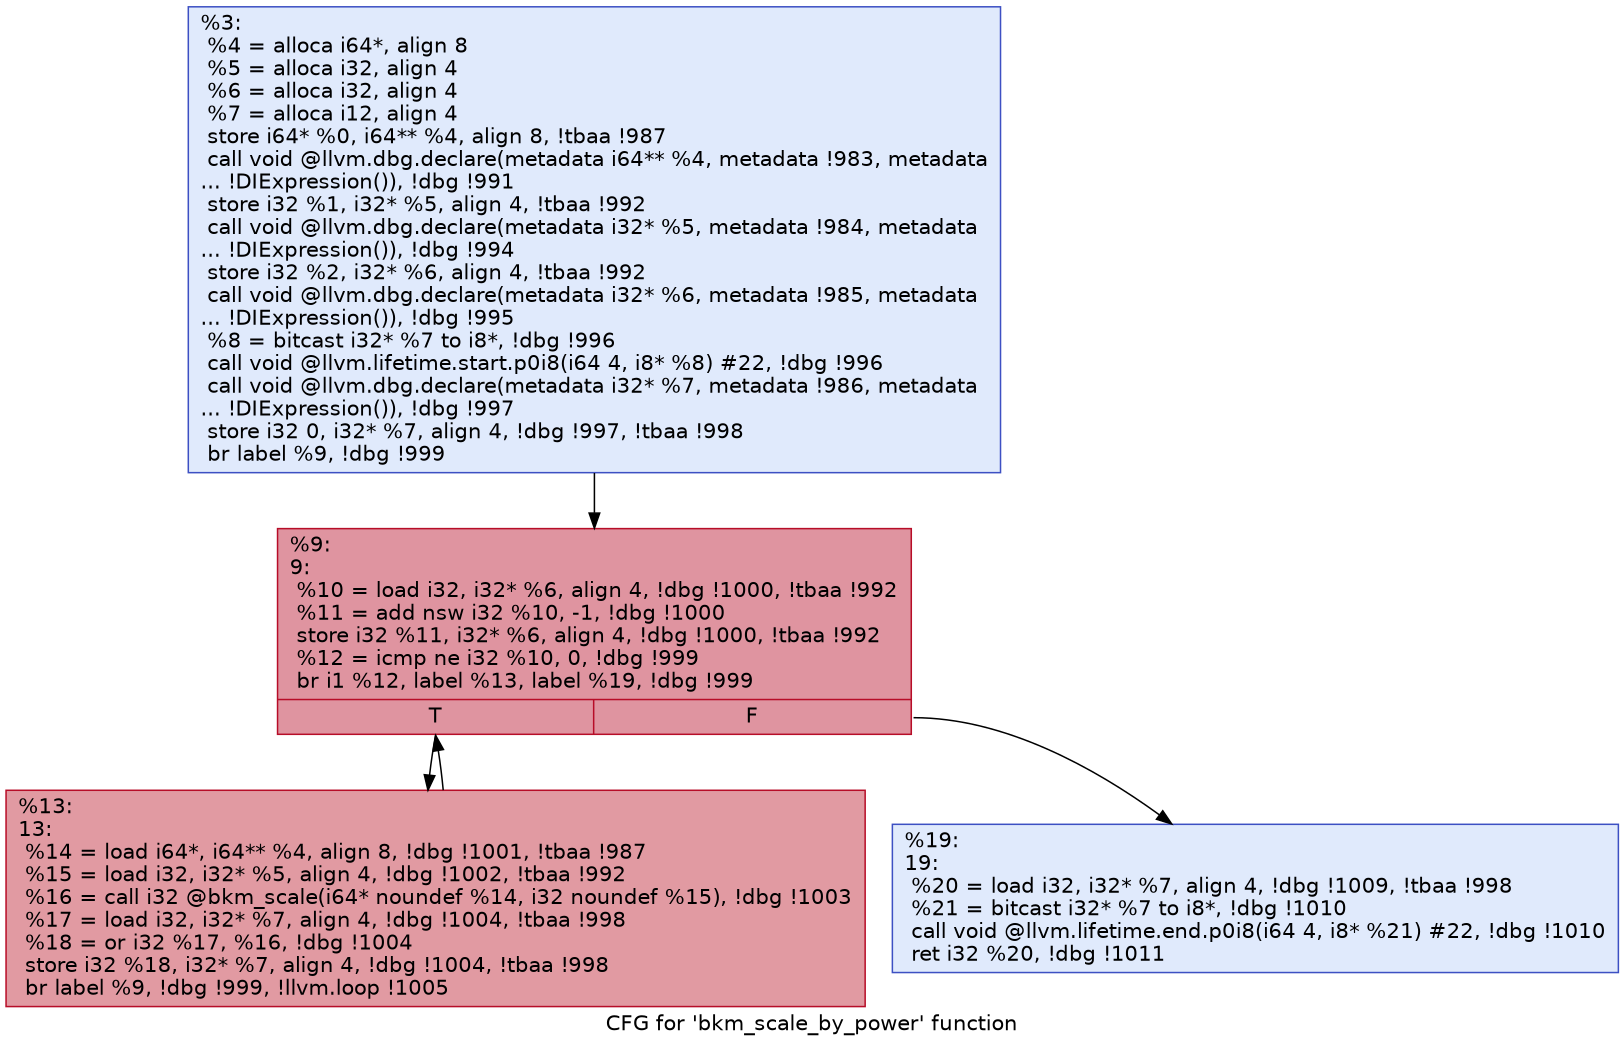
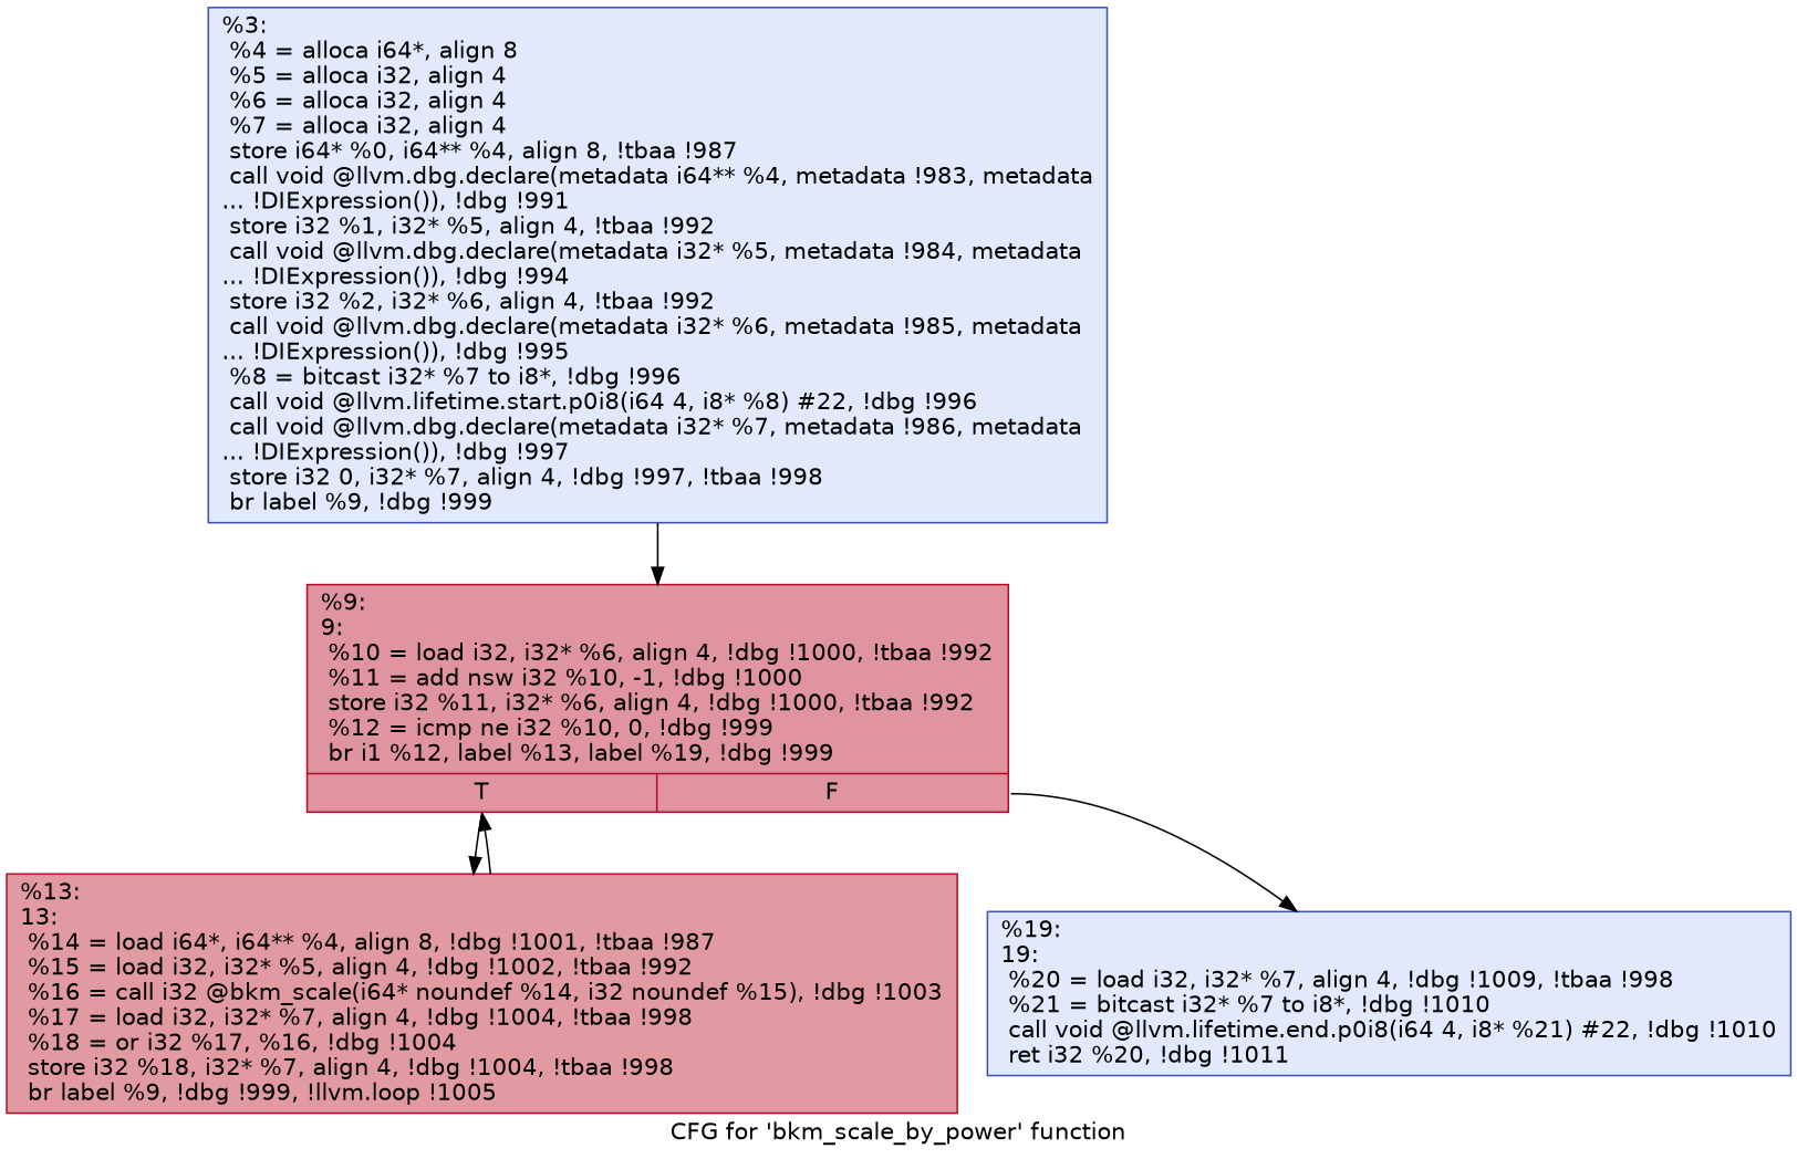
  digraph {
    label="CFG for 'bkm_scale_by_power' function"
    fontname="DejaVu Sans"
    node [color="#3d50c3ff" fillcolor="#b9d0f970" shape=record style=filled fontname="DejaVu Sans"]
    edge [fontname="DejaVu Sans"]
-   n1 [label="{%3:\l  %4 = alloca i64*, align 8\l  %5 = alloca i32, align 4\l  %6 = alloca i32, align 4\l  %7 = alloca i12, align 4\l  store i64* %0, i64** %4, align 8, !tbaa !987\l  call void @llvm.dbg.declare(metadata i64** %4, metadata !983, metadata\l... !DIExpression()), !dbg !991\l  store i32 %1, i32* %5, align 4, !tbaa !992\l  call void @llvm.dbg.declare(metadata i32* %5, metadata !984, metadata\l... !DIExpression()), !dbg !994\l  store i32 %2, i32* %6, align 4, !tbaa !992\l  call void @llvm.dbg.declare(metadata i32* %6, metadata !985, metadata\l... !DIExpression()), !dbg !995\l  %8 = bitcast i32* %7 to i8*, !dbg !996\l  call void @llvm.lifetime.start.p0i8(i64 4, i8* %8) #22, !dbg !996\l  call void @llvm.dbg.declare(metadata i32* %7, metadata !986, metadata\l... !DIExpression()), !dbg !997\l  store i32 0, i32* %7, align 4, !dbg !997, !tbaa !998\l  br label %9, !dbg !999\l}"]
+   n1 [label="{%3:\l  %4 = alloca i64*, align 8\l  %5 = alloca i32, align 4\l  %6 = alloca i32, align 4\l  %7 = alloca i32, align 4\l  store i64* %0, i64** %4, align 8, !tbaa !987\l  call void @llvm.dbg.declare(metadata i64** %4, metadata !983, metadata\l... !DIExpression()), !dbg !991\l  store i32 %1, i32* %5, align 4, !tbaa !992\l  call void @llvm.dbg.declare(metadata i32* %5, metadata !984, metadata\l... !DIExpression()), !dbg !994\l  store i32 %2, i32* %6, align 4, !tbaa !992\l  call void @llvm.dbg.declare(metadata i32* %6, metadata !985, metadata\l... !DIExpression()), !dbg !995\l  %8 = bitcast i32* %7 to i8*, !dbg !996\l  call void @llvm.lifetime.start.p0i8(i64 4, i8* %8) #22, !dbg !996\l  call void @llvm.dbg.declare(metadata i32* %7, metadata !986, metadata\l... !DIExpression()), !dbg !997\l  store i32 0, i32* %7, align 4, !dbg !997, !tbaa !998\l  br label %9, !dbg !999\l}"]
    n2 [color="#b70d28ff" fillcolor="#b70d2870" label="{%9:\l9:                                                \l  %10 = load i32, i32* %6, align 4, !dbg !1000, !tbaa !992\l  %11 = add nsw i32 %10, -1, !dbg !1000\l  store i32 %11, i32* %6, align 4, !dbg !1000, !tbaa !992\l  %12 = icmp ne i32 %10, 0, !dbg !999\l  br i1 %12, label %13, label %19, !dbg !999\l|{<s0>T|<s1>F}}"]
    n3 [color="#b70d28ff" fillcolor="#bb1b2c70" label="{%13:\l13:                                               \l  %14 = load i64*, i64** %4, align 8, !dbg !1001, !tbaa !987\l  %15 = load i32, i32* %5, align 4, !dbg !1002, !tbaa !992\l  %16 = call i32 @bkm_scale(i64* noundef %14, i32 noundef %15), !dbg !1003\l  %17 = load i32, i32* %7, align 4, !dbg !1004, !tbaa !998\l  %18 = or i32 %17, %16, !dbg !1004\l  store i32 %18, i32* %7, align 4, !dbg !1004, !tbaa !998\l  br label %9, !dbg !999, !llvm.loop !1005\l}"]
    n4 [label="{%19:\l19:                                               \l  %20 = load i32, i32* %7, align 4, !dbg !1009, !tbaa !998\l  %21 = bitcast i32* %7 to i8*, !dbg !1010\l  call void @llvm.lifetime.end.p0i8(i64 4, i8* %21) #22, !dbg !1010\l  ret i32 %20, !dbg !1011\l}"]
    n1 -> n2
    n2 -> n3 [tailport=s0]
    n2 -> n4 [tailport=s1]
    n3 -> n2
  }
